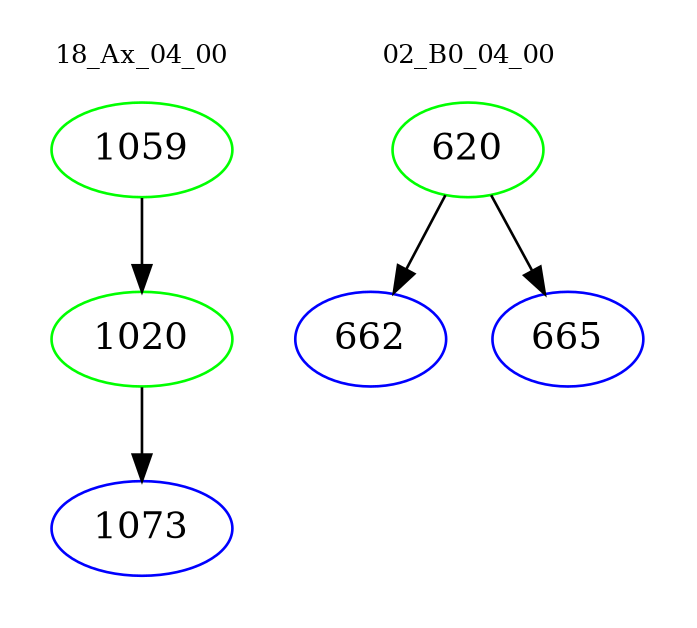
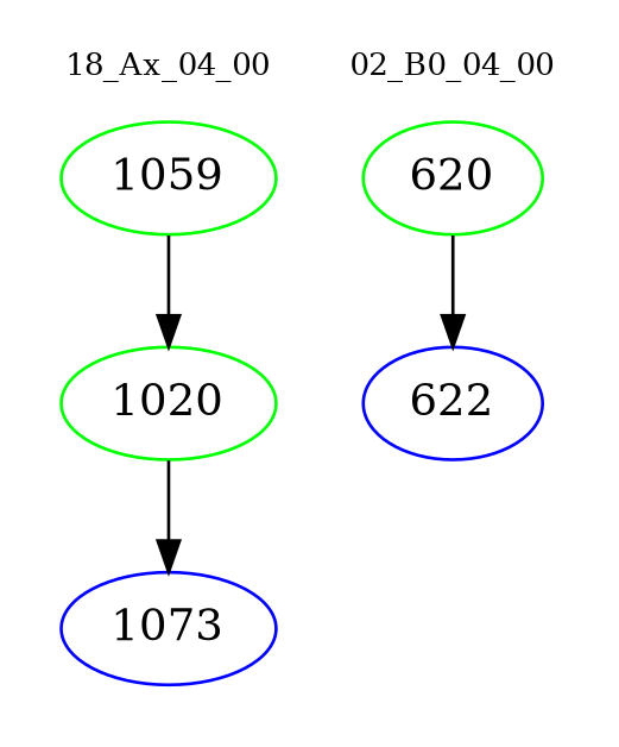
  digraph {
    node [color=green]
    edge [color=black]
    n1 [label=1059]
    n2 [label=1020]
    n3 [color=blue label=1073]
-   n4 [color=blue label=662]
+   n4 [color=blue label=622]
    n5 [label=620]
-   n6 [color=blue label=665]
    subgraph cluster_1 {
      color=white
      fontsize=10
      label="18_Ax_04_00"
      n1
      n2
      n3
    }
    subgraph cluster_2 {
      color=white
      fontsize=10
      label="02_B0_04_00"
      n4
      n5
-     n6
    }
    n1 -> n2
    n2 -> n3
    n5 -> n4
-   n5 -> n6
  }
